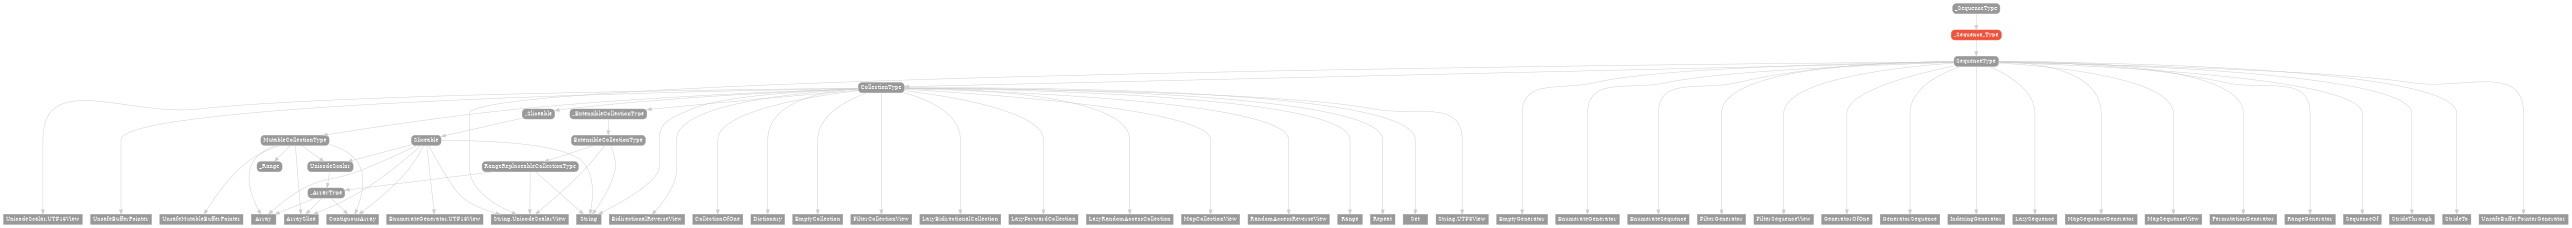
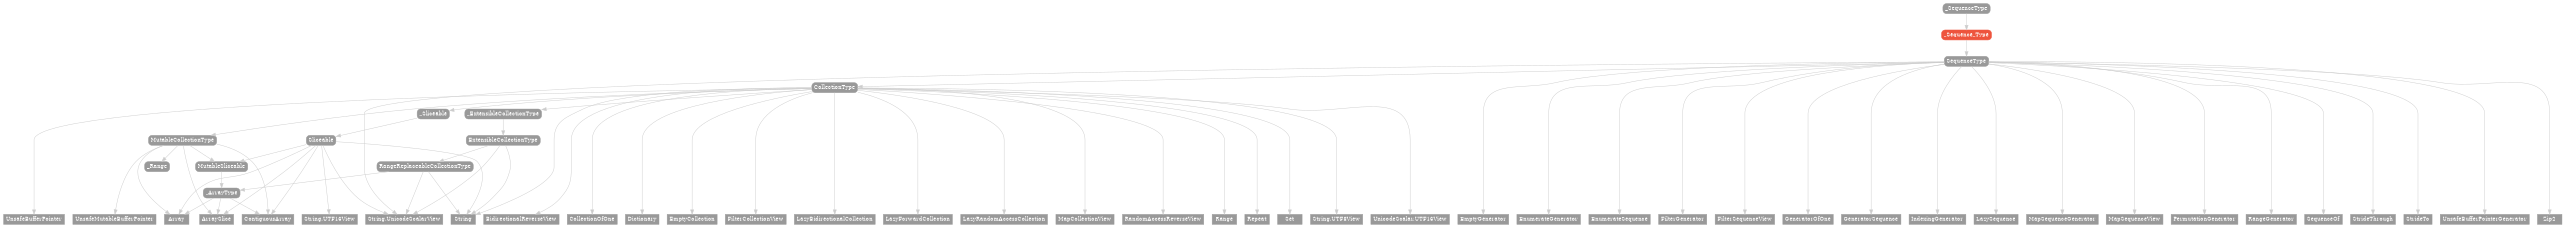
  strict digraph {
    fontname="DejaVu Serif"
    node [color="#999999" fillcolor="#999999" fontcolor=white fontname="DejaVu Serif" fontsize=12 margin="0.07,0.05" shape=box style=filled]
    edge [color="#cccccc" fontname="DejaVu Serif"]
    Array [height=0.3]
    ArraySlice [height=0.3]
    BidirectionalReverseView [height=0.3]
    CollectionOfOne [height=0.3]
    ContiguousArray [height=0.3]
    Dictionary [height=0.3]
    EmptyCollection [height=0.3]
    EmptyGenerator [height=0.3]
    EnumerateGenerator [height=0.3]
    EnumerateSequence [height=0.3]
    FilterCollectionView [height=0.3]
    FilterGenerator [height=0.3]
    FilterSequenceView [height=0.3]
    GeneratorOfOne [height=0.3]
    GeneratorSequence [height=0.3]
    IndexingGenerator [height=0.3]
    LazyBidirectionalCollection [height=0.3]
    LazyForwardCollection [height=0.3]
    LazyRandomAccessCollection [height=0.3]
    LazySequence [height=0.3]
    MapCollectionView [height=0.3]
    MapSequenceGenerator [height=0.3]
    MapSequenceView [height=0.3]
    PermutationGenerator [height=0.3]
    RandomAccessReverseView [height=0.3]
    Range [height=0.3]
    RangeGenerator [height=0.3]
    Repeat [height=0.3]
    SequenceOf [height=0.3]
    Set [height=0.3]
    StrideThrough [height=0.3]
    StrideTo [height=0.3]
    String [height=0.3]
-   "String.UTF16View" [height=0.3 label="EnumerateGenerator.UTF16View"]
+   "String.UTF16View" [height=0.3]
    "String.UTF8View" [height=0.3]
    "String.UnicodeScalarView" [height=0.3]
    "UnicodeScalar.UTF16View" [height=0.3]
    UnsafeBufferPointer [height=0.3]
    UnsafeBufferPointerGenerator [height=0.3]
    UnsafeMutableBufferPointer [height=0.3]
+   Zip2 [height=0.3]
    CollectionType [height=0.3 style="filled,rounded"]
    MutableCollectionType [height=0.3 style="filled,rounded"]
    _ExtensibleCollectionType [height=0.3 style="filled,rounded"]
    _Sliceable [height=0.3 style="filled,rounded"]
-   MutableSliceable [height=0.3 style="filled,rounded" label=UnicodeScalar]
+   MutableSliceable [height=0.3 style="filled,rounded"]
    n47 [height=0.3 label=_Range style="filled,rounded"]
    ExtensibleCollectionType [height=0.3 style="filled,rounded"]
    Sliceable [height=0.3 style="filled,rounded"]
    RangeReplaceableCollectionType [height=0.3 style="filled,rounded"]
    _ArrayType [height=0.3 style="filled,rounded"]
    SequenceType [height=0.3 style="filled,rounded"]
    _SequenceType [height=0.3 style="filled,rounded"]
    _Sequence_Type [color="#ee543d" fillcolor="#ee543d" height=0.3 style="filled,rounded"]
    subgraph sub_1 {
      rank=max
      Array
      ArraySlice
      BidirectionalReverseView
      CollectionOfOne
      ContiguousArray
      Dictionary
      EmptyCollection
      EmptyGenerator
      EnumerateGenerator
      EnumerateSequence
      FilterCollectionView
      FilterGenerator
      FilterSequenceView
      GeneratorOfOne
      GeneratorSequence
      IndexingGenerator
      LazyBidirectionalCollection
      LazyForwardCollection
      LazyRandomAccessCollection
      LazySequence
      MapCollectionView
      MapSequenceGenerator
      MapSequenceView
      PermutationGenerator
      RandomAccessReverseView
      Range
      RangeGenerator
      Repeat
      SequenceOf
      Set
      StrideThrough
      StrideTo
      String
      "String.UTF16View"
      "String.UTF8View"
      "String.UnicodeScalarView"
      "UnicodeScalar.UTF16View"
      UnsafeBufferPointer
      UnsafeBufferPointerGenerator
      UnsafeMutableBufferPointer
+     Zip2
    }
    CollectionType -> BidirectionalReverseView
    CollectionType -> CollectionOfOne
    CollectionType -> Dictionary
    CollectionType -> EmptyCollection
    CollectionType -> FilterCollectionView
    CollectionType -> LazyBidirectionalCollection
    CollectionType -> LazyForwardCollection
    CollectionType -> LazyRandomAccessCollection
    CollectionType -> MapCollectionView
    CollectionType -> RandomAccessReverseView
    CollectionType -> Range
    CollectionType -> Repeat
    CollectionType -> Set
    CollectionType -> String
    CollectionType -> "String.UTF8View"
    CollectionType -> "UnicodeScalar.UTF16View"
    CollectionType -> UnsafeBufferPointer
    CollectionType -> MutableCollectionType
    CollectionType -> _ExtensibleCollectionType
    CollectionType -> _Sliceable
    MutableCollectionType -> Array
    MutableCollectionType -> ArraySlice
    MutableCollectionType -> ContiguousArray
    MutableCollectionType -> UnsafeMutableBufferPointer
    MutableCollectionType -> MutableSliceable
    MutableCollectionType -> n47
    _ExtensibleCollectionType -> ExtensibleCollectionType
    _Sliceable -> Sliceable
    MutableSliceable -> _ArrayType
    ExtensibleCollectionType -> String
    ExtensibleCollectionType -> "String.UnicodeScalarView"
    ExtensibleCollectionType -> RangeReplaceableCollectionType
    Sliceable -> Array
    Sliceable -> ArraySlice
    Sliceable -> ContiguousArray
    Sliceable -> String
    Sliceable -> "String.UTF16View"
    Sliceable -> "String.UnicodeScalarView"
    Sliceable -> MutableSliceable
    RangeReplaceableCollectionType -> String
    RangeReplaceableCollectionType -> "String.UnicodeScalarView"
    RangeReplaceableCollectionType -> _ArrayType
    _ArrayType -> Array
    _ArrayType -> ArraySlice
    _ArrayType -> ContiguousArray
    SequenceType -> EmptyGenerator
    SequenceType -> EnumerateGenerator
    SequenceType -> EnumerateSequence
    SequenceType -> FilterGenerator
    SequenceType -> FilterSequenceView
    SequenceType -> GeneratorOfOne
    SequenceType -> GeneratorSequence
    SequenceType -> IndexingGenerator
    SequenceType -> LazySequence
    SequenceType -> MapSequenceGenerator
    SequenceType -> MapSequenceView
    SequenceType -> PermutationGenerator
    SequenceType -> RangeGenerator
    SequenceType -> SequenceOf
    SequenceType -> StrideThrough
    SequenceType -> StrideTo
    SequenceType -> "String.UnicodeScalarView"
    SequenceType -> UnsafeBufferPointerGenerator
+   SequenceType -> Zip2
    SequenceType -> CollectionType
    _SequenceType -> _Sequence_Type
    _Sequence_Type -> SequenceType
  }
